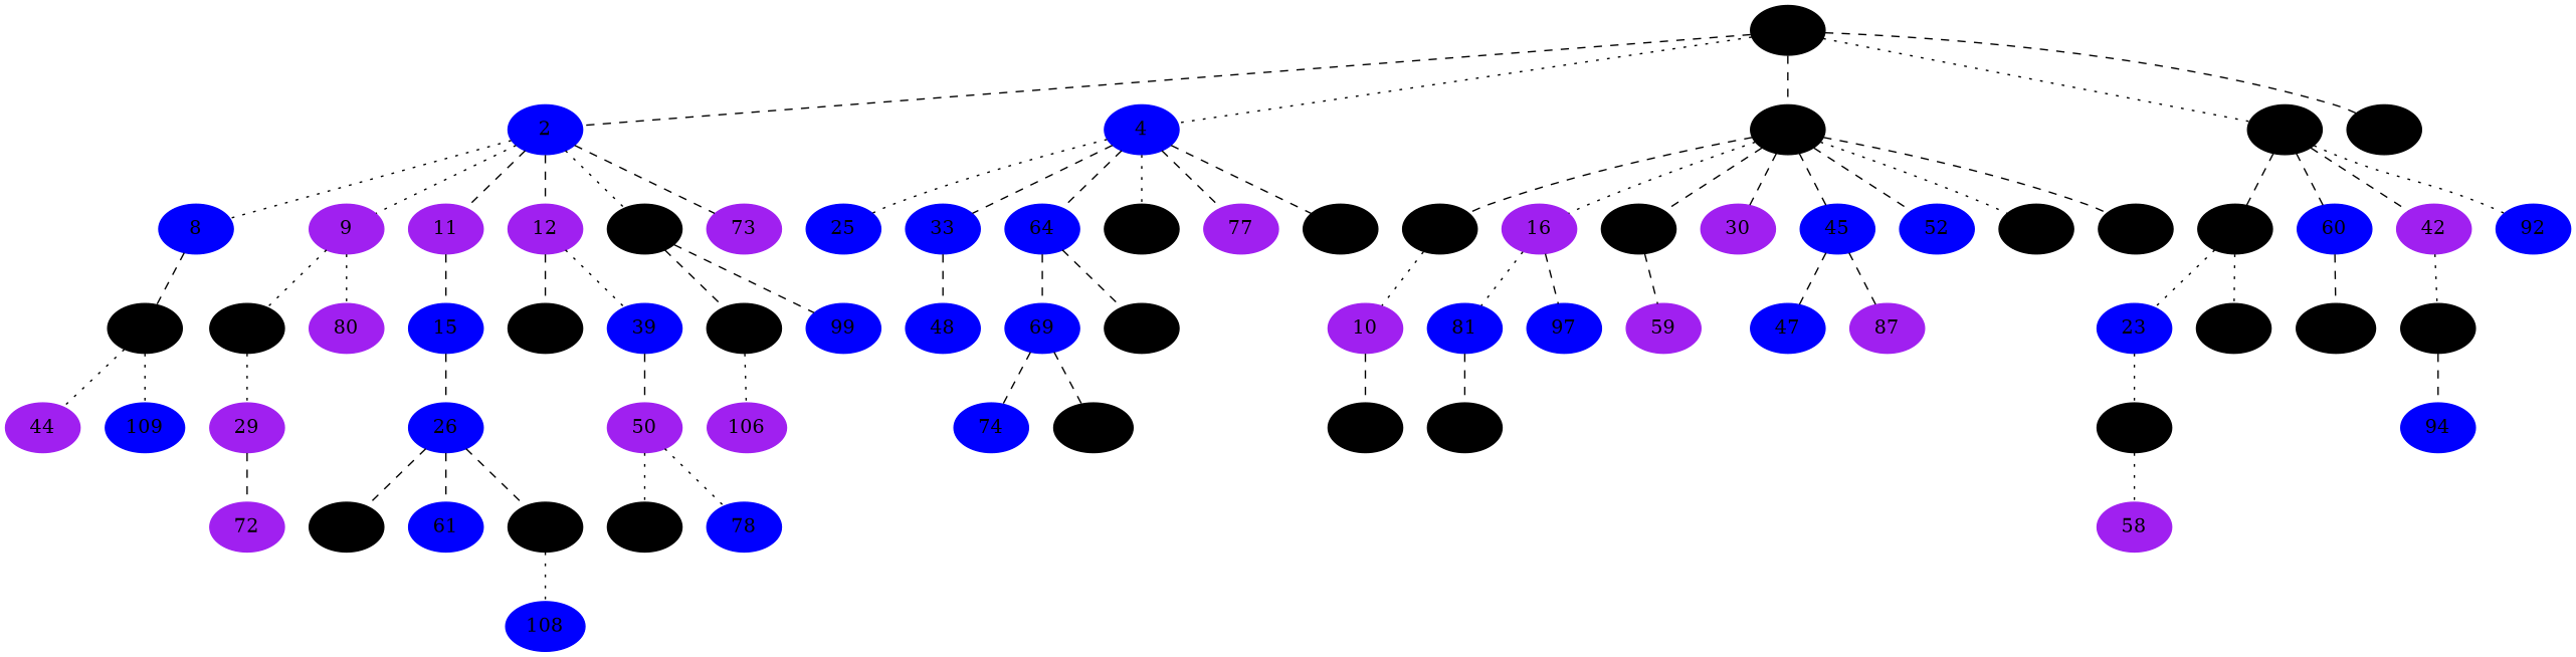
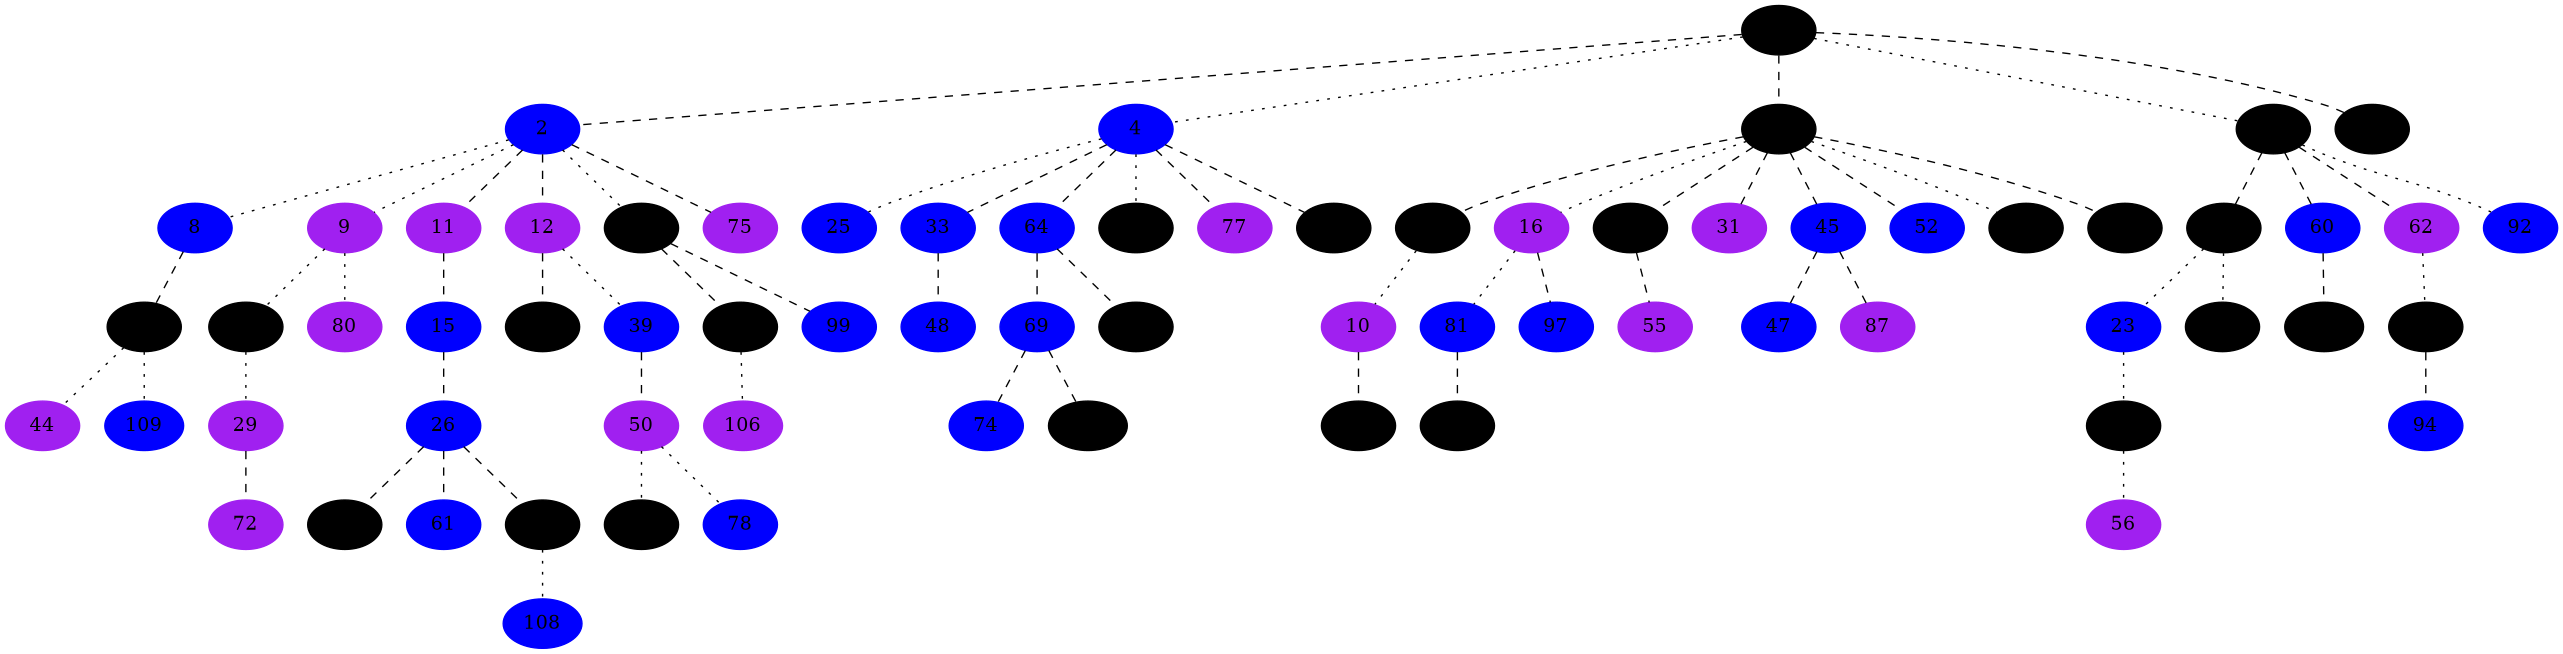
  graph {
    node [color=black style=filled]
    edge [style=dashed]
    1 [super="+57"]
    2 [color=blue super="+3"]
    4 [color=blue super="+32"]
    5 [super="+6"]
    13 [super="+49"]
    14 [super="+51"]
    8 [color=blue]
    9 [color=purple super="+35"]
    11 [color=purple super="+31"]
    12 [color=purple super="+93"]
    40 [super="+100"]
-   73 [color=purple]
+   73 [color=purple label=75]
    25 [color=blue super="+42"]
    33 [color=blue super="+105"]
    64 [color=blue super="+67"]
    65 [super="+76"]
    77 [color=purple]
    83 [super="+103"]
    7 [super="+37"]
    16 [color=purple super="+28"]
    24 [super="+38"]
-   30 [color=purple super="+55"]
+   30 [color=purple super="+55" label=31]
    45 [color=blue super="+111"]
    52 [color=blue]
    71
    79
    18 [super="+96"]
    60 [color=blue super="+63"]
-   62 [color=purple label=42]
+   62 [color=purple]
    92 [color=blue]
    20 [super="+53"]
    22 [super="+88"]
    80 [color=purple]
    15 [color=blue]
    17
    39 [color=blue super="+95"]
    41 [super="+54"]
    99 [color=blue]
    48 [color=blue super="+84"]
    69 [color=blue super="+102"]
    98
    10 [color=purple]
    81 [color=blue]
    97 [color=blue]
-   59 [color=purple]
+   59 [color=purple label=55]
    47 [color=blue]
    87 [color=purple]
    19 [super="+21"]
    44 [color=purple super="+68"]
    109 [color=blue super="+110"]
    29 [color=purple super="+43"]
    26 [color=blue super="+46"]
    50 [color=purple super="+56"]
    23 [color=blue]
    91
    101
    66 [super="+90"]
    36
    61 [color=blue]
    82
    86
    27 [super="+34"]
    72 [color=purple]
-   58 [color=purple]
+   58 [color=purple label=56]
    108 [color=blue]
    70
    78 [color=blue]
    106 [color=purple]
    94 [color=blue]
    74 [color=blue super="+85"]
    107
    1 -- 2
    1 -- 4 [style=dotted]
    1 -- 5
    1 -- 13 [style=dotted]
    1 -- 14
    2 -- 8 [style=dotted]
    2 -- 9 [style=dotted]
    2 -- 11
    2 -- 12
    2 -- 40 [style=dotted]
    2 -- 73
    4 -- 25 [style=dotted]
    4 -- 33
    4 -- 64
    4 -- 65 [style=dotted]
    4 -- 77
    4 -- 83
    5 -- 7
    5 -- 16 [style=dotted]
    5 -- 24
    5 -- 30
    5 -- 45
    5 -- 52
    5 -- 71 [style=dotted]
    5 -- 79
    13 -- 18
    13 -- 60
    13 -- 62
    13 -- 92 [style=dotted]
    8 -- 20
    9 -- 22 [style=dotted]
    9 -- 80 [style=dotted]
    11 -- 15
    12 -- 17
    12 -- 39 [style=dotted]
    40 -- 41
    40 -- 99
    33 -- 48
    64 -- 69
    64 -- 98
    7 -- 10 [style=dotted]
    16 -- 81 [style=dotted]
    16 -- 97
    24 -- 59
    45 -- 47
    45 -- 87
    18 -- 23 [style=dotted]
    18 -- 91 [style=dotted]
    60 -- 101
    62 -- 66 [style=dotted]
    20 -- 44 [style=dotted]
    20 -- 109 [style=dotted]
    22 -- 29 [style=dotted]
    15 -- 26
    39 -- 50
    41 -- 106 [style=dotted]
    69 -- 74
    69 -- 107
    10 -- 19
    81 -- 86
    29 -- 72
    26 -- 36
    26 -- 61
    26 -- 82
    50 -- 70 [style=dotted]
    50 -- 78 [style=dotted]
    23 -- 27 [style=dotted]
    66 -- 94
    82 -- 108 [style=dotted]
    27 -- 58 [style=dotted]
  }
